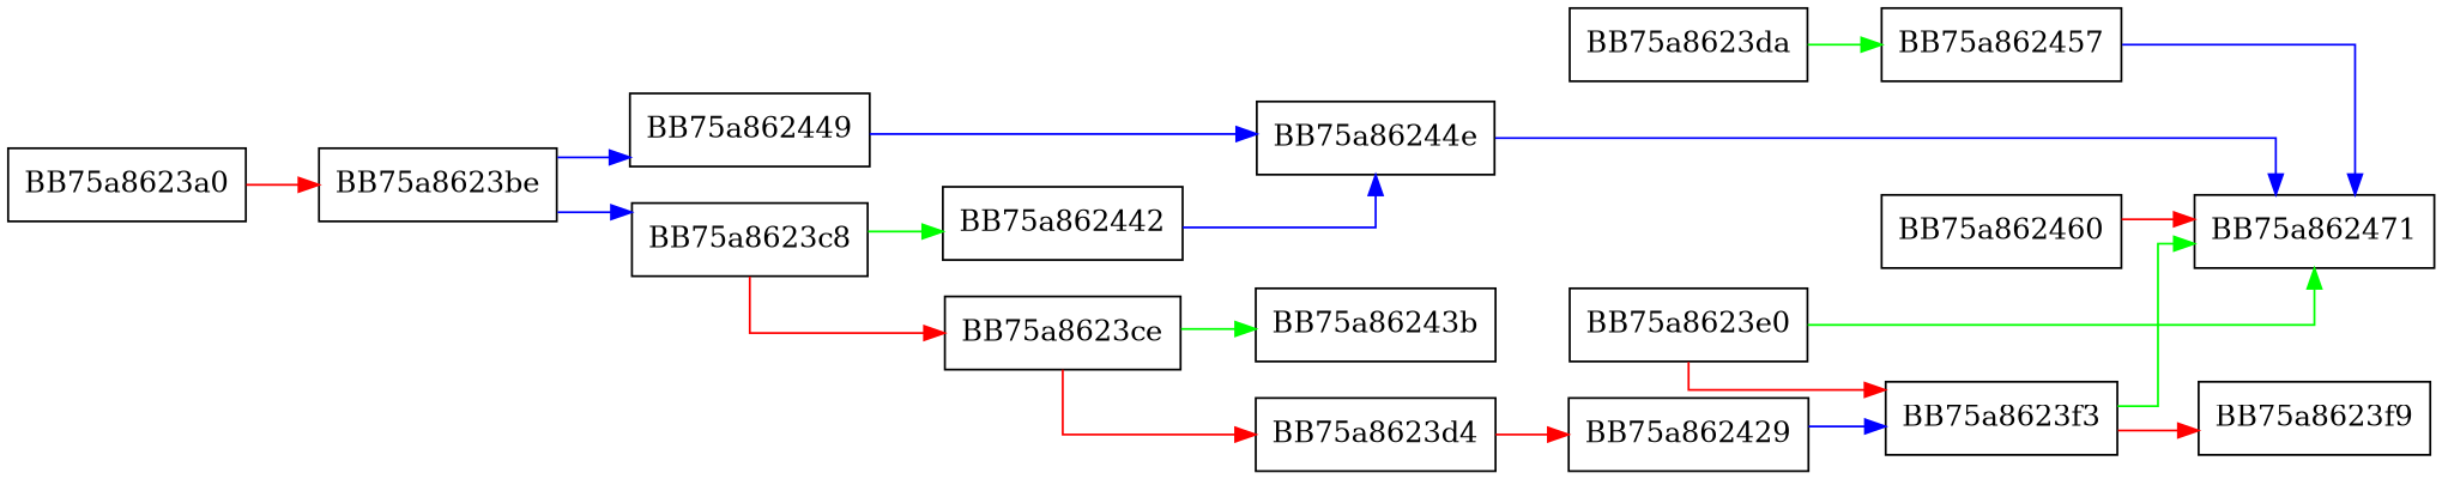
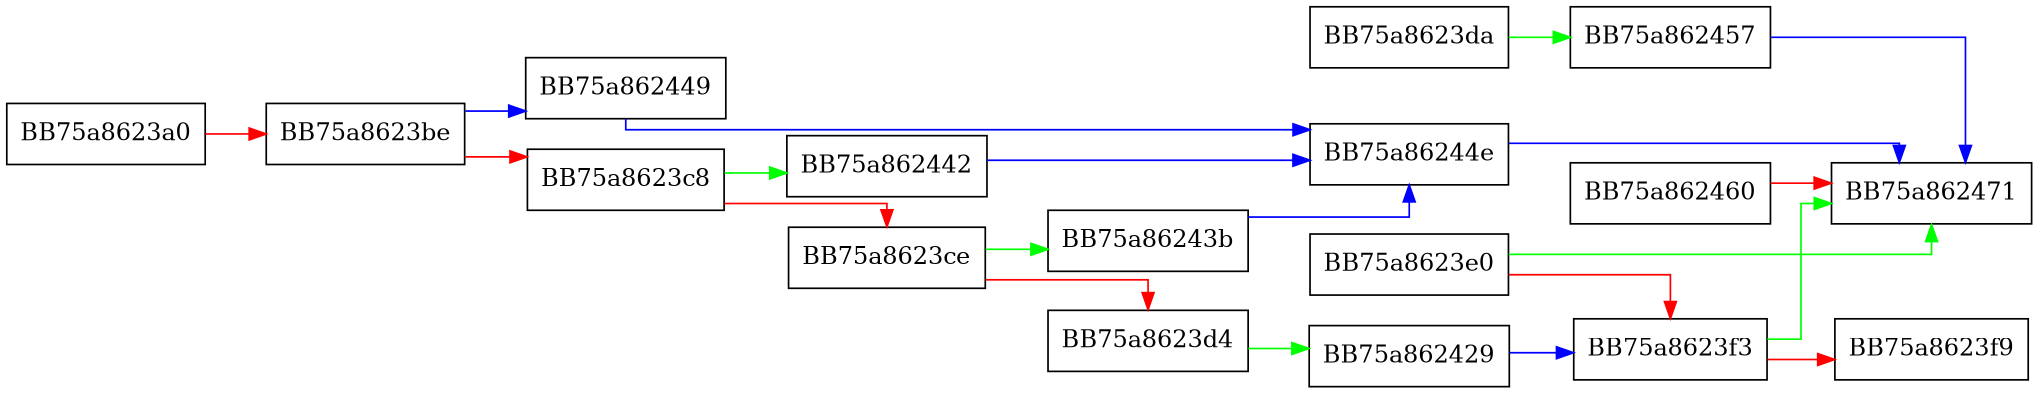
  digraph {
    rankdir=LR
    splines=ortho
    node [shape=box]
    edge [color=red]
    BB75a8623a0
    BB75a8623be
    BB75a862460
    BB75a862471
    BB75a862449
    BB75a8623c8
    BB75a86244e
    BB75a862442
    BB75a8623ce
    BB75a86243b
    BB75a8623d4
    BB75a862429
    BB75a8623f3
    n14 [label=BB75a862457]
    BB75a8623da
    BB75a8623e0
    BB75a8623f9
    BB75a8623a0 -> BB75a8623be
    BB75a8623be -> BB75a862449 [color=blue]
-   BB75a8623be -> BB75a8623c8 [color=blue]
+   BB75a8623be -> BB75a8623c8
    BB75a862460 -> BB75a862471
    BB75a862449 -> BB75a86244e [color=blue]
    BB75a8623c8 -> BB75a862442 [color=green]
    BB75a8623c8 -> BB75a8623ce
    BB75a86244e -> BB75a862471 [color=blue]
    BB75a862442 -> BB75a86244e [color=blue]
    BB75a8623ce -> BB75a86243b [color=green]
    BB75a8623ce -> BB75a8623d4
-   BB75a8623d4 -> BB75a862429
+   BB75a86243b -> BB75a86244e [color=blue]
+   BB75a8623d4 -> BB75a862429 [color=green]
    BB75a862429 -> BB75a8623f3 [color=blue]
    BB75a8623f3 -> BB75a862471 [color=green]
    BB75a8623f3 -> BB75a8623f9
    n14 -> BB75a862471 [color=blue]
    BB75a8623da -> n14 [color=green]
    BB75a8623e0 -> BB75a862471 [color=green]
    BB75a8623e0 -> BB75a8623f3
  }
